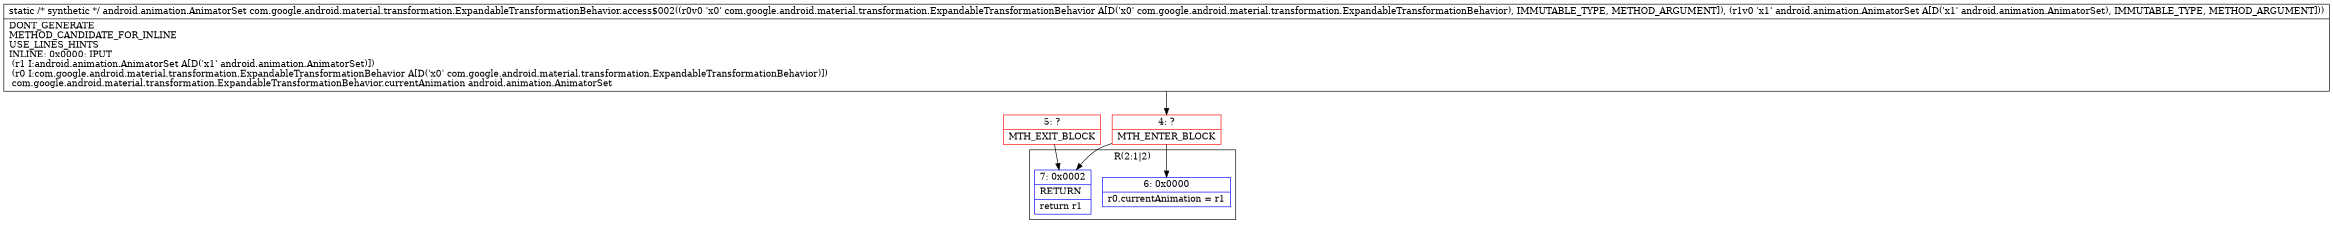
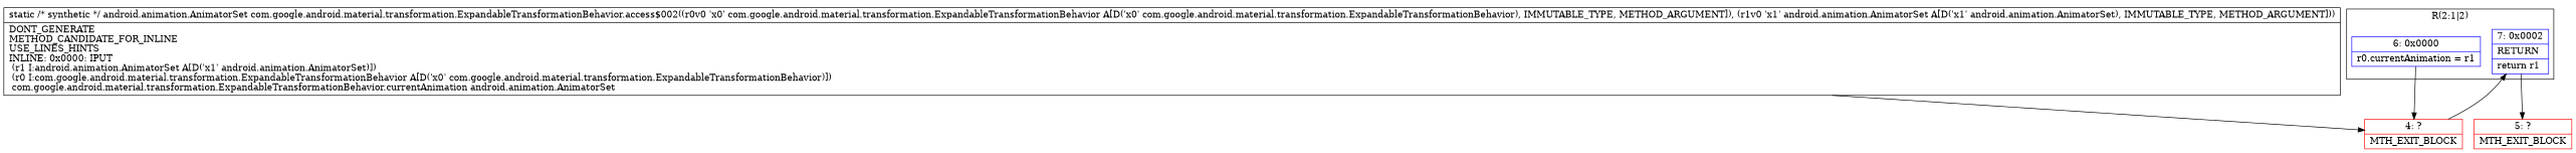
  digraph {
    node [color=blue shape=record]
    n1 [label="{6\:\ 0x0000|r0.currentAnimation = r1\l}"]
    n2 [label="{7\:\ 0x0002|RETURN\l|return r1\l}"]
    n3 [color=red label="{5\:\ ?|MTH_EXIT_BLOCK\l}"]
-   n4 [color=red label="{4\:\ ?|MTH_ENTER_BLOCK\l}"]
+   n4 [color=red label="{4\:\ ?|MTH_EXIT_BLOCK\l}"]
    n5 [label="{static \/* synthetic *\/ android.animation.AnimatorSet com.google.android.material.transformation.ExpandableTransformationBehavior.access$002((r0v0 'x0' com.google.android.material.transformation.ExpandableTransformationBehavior A[D('x0' com.google.android.material.transformation.ExpandableTransformationBehavior), IMMUTABLE_TYPE, METHOD_ARGUMENT]), (r1v0 'x1' android.animation.AnimatorSet A[D('x1' android.animation.AnimatorSet), IMMUTABLE_TYPE, METHOD_ARGUMENT]))  | DONT_GENERATE\lMETHOD_CANDIDATE_FOR_INLINE\lUSE_LINES_HINTS\lINLINE: 0x0000: IPUT  \l  (r1 I:android.animation.AnimatorSet A[D('x1' android.animation.AnimatorSet)])\l  (r0 I:com.google.android.material.transformation.ExpandableTransformationBehavior A[D('x0' com.google.android.material.transformation.ExpandableTransformationBehavior)])\l com.google.android.material.transformation.ExpandableTransformationBehavior.currentAnimation android.animation.AnimatorSet\l}" color=""]
    subgraph cluster_1 {
      label="R(2:1|2)"
      n1
      n2
    }
-   n3 -> n2
-   n4 -> n1
+   n2 -> n3
+   n1 -> n4
    n4 -> n2
    n5 -> n4
  }
